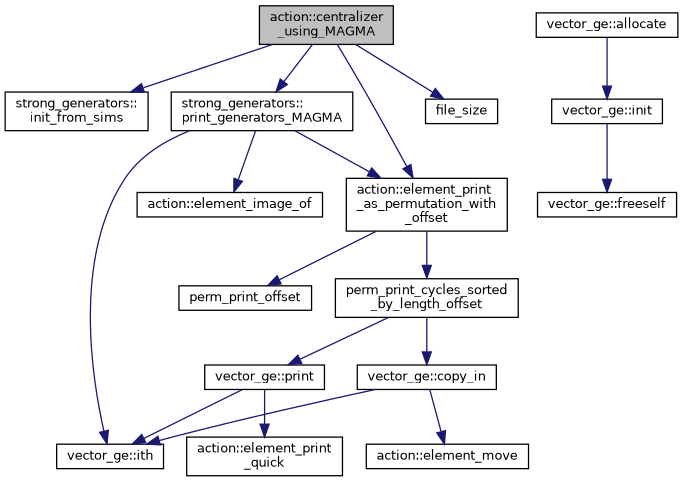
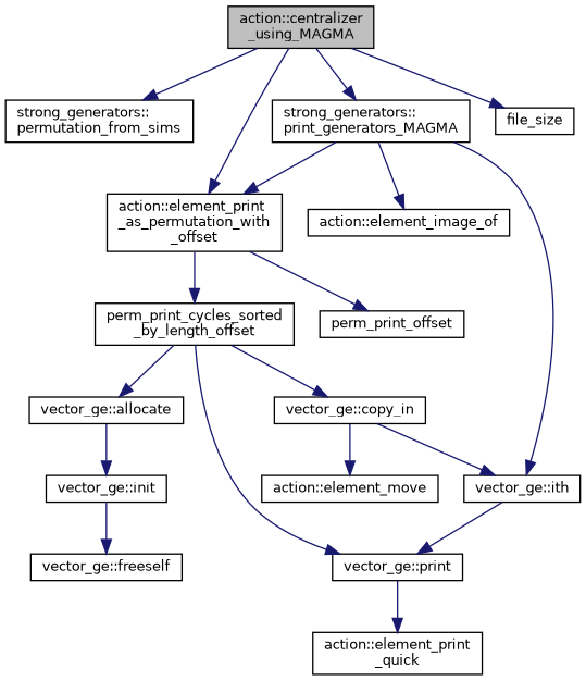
  digraph {
    rankdir=TB
    node [color=black fillcolor=white fontname=Helvetica fontsize=10 shape=record style=filled]
    edge [color=midnightblue fontname=Helvetica fontsize=10 labelfontname=Helvetica labelfontsize=10 style=solid]
    n1 [fillcolor=grey75 fontcolor=black height=0.2 label="action::centralizer\l_using_MAGMA" width=0.4]
-   n2 [height=0.2 label="strong_generators::\linit_from_sims" width=0.4]
+   n2 [height=0.2 label="strong_generators::\lpermutation_from_sims" width=0.4]
    n3 [height=0.2 label="strong_generators::\lprint_generators_MAGMA" width=0.4]
    n4 [height=0.2 label="action::element_print\l_as_permutation_with\l_offset" width=0.4]
    n5 [height=0.2 label=file_size width=0.4]
    n6 [height=0.2 label="vector_ge::ith" width=0.4]
    n7 [height=0.2 label="action::element_image_of" width=0.4]
    n8 [height=0.2 label=perm_print_offset width=0.4]
    n9 [height=0.2 label="perm_print_cycles_sorted\l_by_length_offset" width=0.4]
    n10 [height=0.2 label="vector_ge::allocate" width=0.4]
    n11 [height=0.2 label="vector_ge::copy_in" width=0.4]
    n12 [height=0.2 label="vector_ge::print" width=0.4]
    n13 [height=0.2 label="vector_ge::init" width=0.4]
    n14 [height=0.2 label="vector_ge::freeself" width=0.4]
    n15 [height=0.2 label="action::element_move" width=0.4]
    n16 [height=0.2 label="action::element_print\l_quick" width=0.4]
    n1 -> n2
    n1 -> n3
    n1 -> n4
    n1 -> n5
    n3 -> n4
    n3 -> n6
    n3 -> n7
    n4 -> n8
    n4 -> n9
+   n9 -> n10
    n9 -> n11
    n9 -> n12
    n10 -> n13
    n11 -> n6
    n11 -> n15
-   n12 -> n6
+   n6 -> n12
    n12 -> n16
    n13 -> n14
  }
